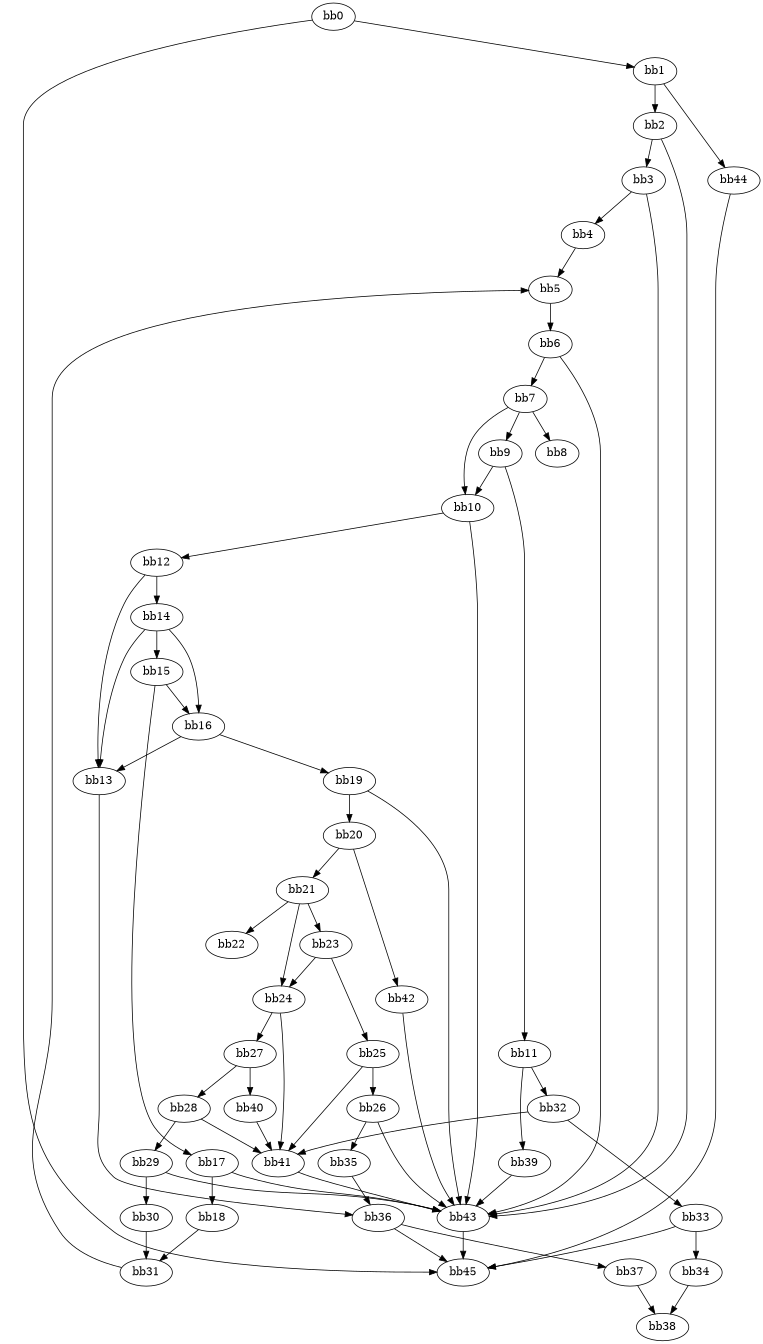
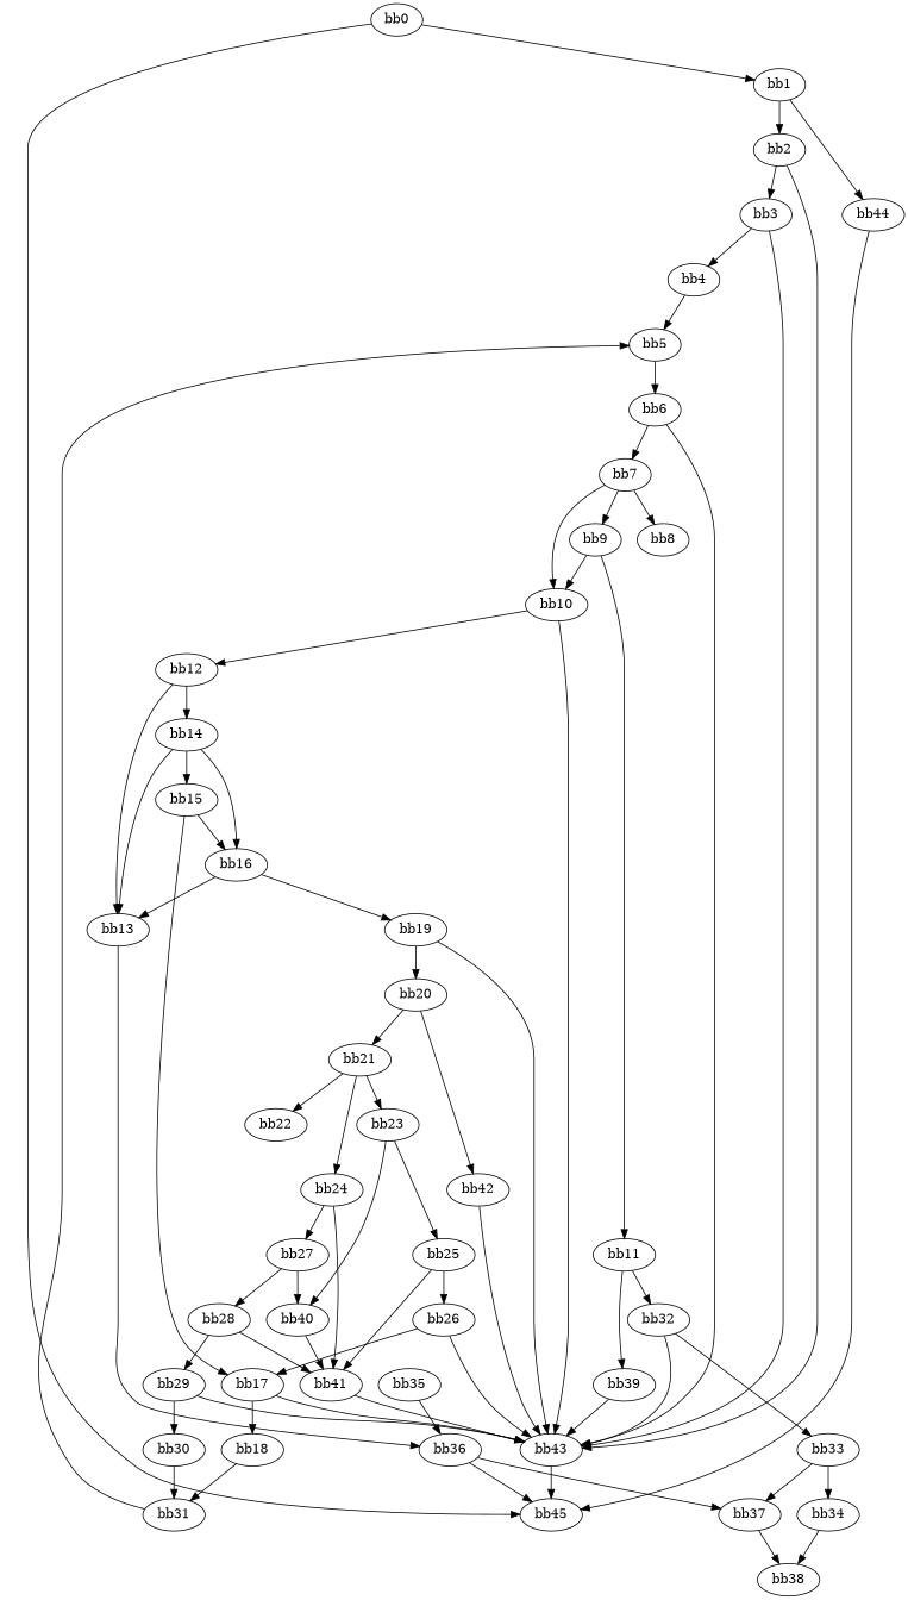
  digraph {
    n1 [label="bb0\l"]
    n2 [label="bb1\l"]
    n3 [label="bb45\l"]
    n4 [label="bb2\l"]
    n5 [label="bb44\l"]
    n6 [label="bb3\l"]
    n7 [label="bb43\l"]
    n8 [label="bb4\l"]
    n9 [label="bb5\l"]
    n10 [label="bb6\l"]
    n11 [label="bb7\l"]
    n12 [label="bb8\l"]
    n13 [label="bb9\l"]
    n14 [label="bb10\l"]
    n15 [label="bb11\l"]
    n16 [label="bb12\l"]
    n17 [label="bb32\l"]
    n18 [label="bb39\l"]
    n19 [label="bb13\l"]
    n20 [label="bb14\l"]
    n21 [label="bb33\l"]
    n22 [label="bb36\l"]
    n23 [label="bb15\l"]
    n24 [label="bb16\l"]
    n25 [label="bb37\l"]
    n26 [label="bb17\l"]
    n27 [label="bb19\l"]
    n28 [label="bb18\l"]
    n29 [label="bb20\l"]
    n30 [label="bb31\l"]
    n31 [label="bb21\l"]
    n32 [label="bb42\l"]
    n33 [label="bb22\l"]
    n34 [label="bb23\l"]
    n35 [label="bb24\l"]
    n36 [label="bb25\l"]
    n37 [label="bb27\l"]
    n38 [label="bb41\l"]
    n39 [label="bb26\l"]
    n40 [label="bb28\l"]
    n41 [label="bb40\l"]
    n42 [label="bb35\l"]
    n43 [label="bb29\l"]
    n44 [label="bb30\l"]
    n45 [label="bb34\l"]
    n46 [label="bb38\l"]
    n1 -> n2
    n1 -> n3
    n2 -> n4
    n2 -> n5
    n4 -> n6
    n4 -> n7
    n5 -> n3
    n6 -> n7
    n6 -> n8
    n7 -> n3
    n8 -> n9
    n9 -> n10
    n10 -> n7
    n10 -> n11
    n11 -> n12
    n11 -> n13
    n11 -> n14
    n13 -> n14
    n13 -> n15
    n14 -> n7
    n14 -> n16
    n15 -> n17
    n15 -> n18
    n16 -> n19
    n16 -> n20
-   n17 -> n38
+   n17 -> n7
    n17 -> n21
    n18 -> n7
    n19 -> n22
    n20 -> n19
    n20 -> n23
    n20 -> n24
-   n21 -> n3
+   n21 -> n25
    n21 -> n45
    n22 -> n3
    n22 -> n25
    n23 -> n24
    n23 -> n26
    n24 -> n19
    n24 -> n27
    n25 -> n46
    n26 -> n7
    n26 -> n28
    n27 -> n7
    n27 -> n29
    n28 -> n30
    n29 -> n31
    n29 -> n32
    n30 -> n9
    n31 -> n33
    n31 -> n34
    n31 -> n35
    n32 -> n7
-   n34 -> n35
+   n34 -> n41
    n34 -> n36
    n35 -> n37
    n35 -> n38
    n36 -> n38
    n36 -> n39
    n37 -> n40
    n37 -> n41
    n38 -> n7
    n39 -> n7
-   n39 -> n42
+   n39 -> n26
    n40 -> n38
    n40 -> n43
    n41 -> n38
    n42 -> n22
    n43 -> n7
    n43 -> n44
    n44 -> n30
    n45 -> n46
  }
